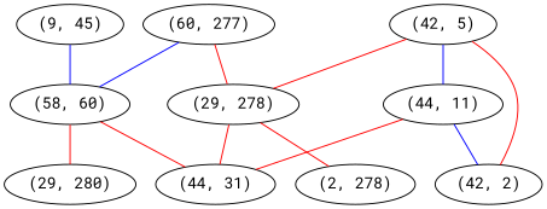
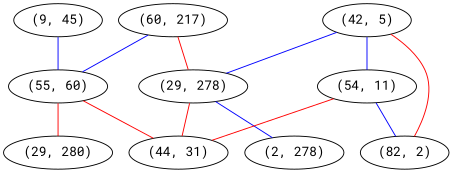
  graph {
    fontname="Roboto Mono"
    node [fontname="Roboto Mono"]
    edge [color=red fontname="Roboto Mono" weight=1]
-   "(60, 277)"
-   "(58, 60)"
+   "(60, 277)" [label="(60, 217)"]
+   "(58, 60)" [label="(55, 60)"]
    "(29, 278)"
    "(44, 31)"
    "(29, 280)"
    "(2, 278)"
    "(42, 5)"
-   "(44, 11)"
-   "(42, 2)"
+   "(44, 11)" [label="(54, 11)"]
+   "(42, 2)" [label="(82, 2)"]
    "(9, 45)"
    "(60, 277)" -- "(58, 60)" [color=blue weight=3]
    "(60, 277)" -- "(29, 278)"
    "(58, 60)" -- "(44, 31)"
    "(58, 60)" -- "(29, 280)" [weight=3]
    "(29, 278)" -- "(44, 31)"
-   "(29, 278)" -- "(2, 278)"
-   "(42, 5)" -- "(29, 278)"
+   "(29, 278)" -- "(2, 278)" [color=blue]
+   "(42, 5)" -- "(29, 278)" [color=blue]
    "(42, 5)" -- "(44, 11)" [color=blue weight=3]
    "(42, 5)" -- "(42, 2)"
    "(44, 11)" -- "(44, 31)"
    "(44, 11)" -- "(42, 2)" [color=blue weight=3]
    "(9, 45)" -- "(58, 60)" [color=blue weight=3]
  }
